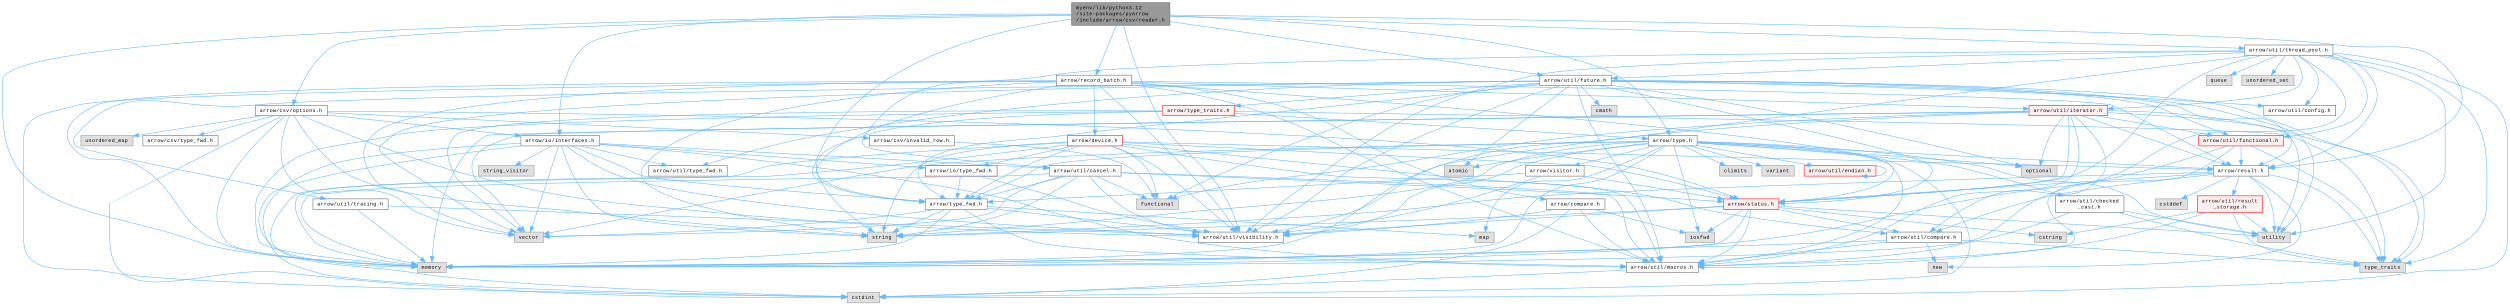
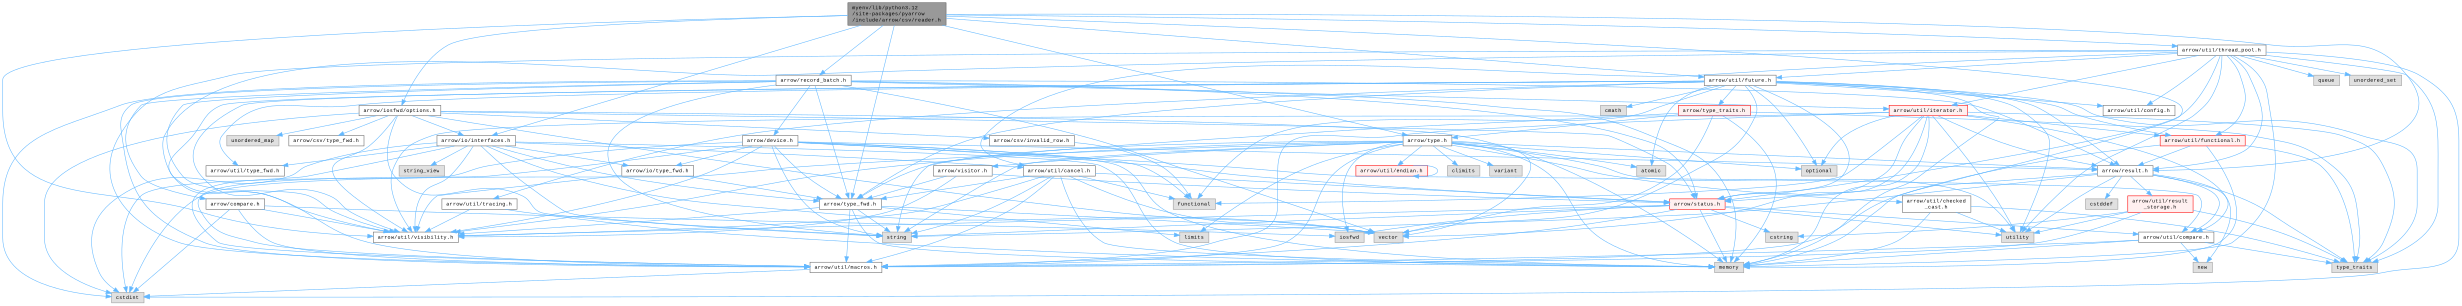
  digraph {
    fontname="Liberation Mono"
    node [color=grey40 fillcolor=white fontname="Liberation Mono" fontsize=10 shape=box style=filled]
    edge [color=steelblue1 fontname="Liberation Mono" fontsize=10 labelfontname=Helvetica labelfontsize=10 style=solid]
    n1 [color=gray40 fillcolor=grey60 fontcolor=black height=0.2 label="myenv/lib/python3.12\l/site-packages/pyarrow\l/include/arrow/csv/reader.h" width=0.4]
    n2 [color=grey60 fillcolor="#E0E0E0" height=0.2 label=memory width=0.4]
-   n3 [height=0.2 label="arrow/csv/options.h" width=0.4]
+   n3 [height=0.2 label="arrow/iosfwd/options.h" width=0.4]
    n4 [height=0.2 label="arrow/io/interfaces.h" width=0.4]
    n5 [height=0.2 label="arrow/type_fwd.h" width=0.4]
    n6 [height=0.2 label="arrow/util/visibility.h" width=0.4]
    n7 [height=0.2 label="arrow/record_batch.h" width=0.4]
    n8 [height=0.2 label="arrow/result.h" width=0.4]
    n9 [height=0.2 label="arrow/type.h" width=0.4]
    n10 [height=0.2 label="arrow/util/future.h" width=0.4]
    n11 [height=0.2 label="arrow/util/thread_pool.h" width=0.4]
    n12 [color=grey60 fillcolor="#E0E0E0" height=0.2 label=cstdint width=0.4]
    n13 [color=grey60 fillcolor="#E0E0E0" height=0.2 label=string width=0.4]
    n14 [color=grey60 fillcolor="#E0E0E0" height=0.2 label=unordered_map width=0.4]
    n15 [color=grey60 fillcolor="#E0E0E0" height=0.2 label=vector width=0.4]
    n16 [height=0.2 label="arrow/csv/invalid_row.h" width=0.4]
    n17 [height=0.2 label="arrow/csv/type_fwd.h" width=0.4]
    n18 [color=red fillcolor="#FFF0F0" height=0.2 label="arrow/status.h" width=0.4]
-   n19 [color=grey60 fillcolor="#E0E0E0" height=0.2 label=string_visitor width=0.4]
-   n20 [color=red height=0.2 label="arrow/io/type_fwd.h" width=0.4]
+   n19 [color=grey60 fillcolor="#E0E0E0" height=0.2 label=string_view width=0.4]
+   n20 [height=0.2 label="arrow/io/type_fwd.h" width=0.4]
    n21 [height=0.2 label="arrow/util/macros.h" width=0.4]
    n22 [height=0.2 label="arrow/util/cancel.h" width=0.4]
    n23 [height=0.2 label="arrow/util/type_fwd.h" width=0.4]
-   n24 [color=grey60 fillcolor="#E0E0E0" height=0.2 label=map width=0.4]
+   n24 [color=grey60 fillcolor="#E0E0E0" height=0.2 label=limits width=0.4]
    n25 [height=0.2 label="arrow/compare.h" width=0.4]
-   n26 [color=red height=0.2 label="arrow/device.h" width=0.4]
+   n26 [height=0.2 label="arrow/device.h" width=0.4]
    n27 [color=red fillcolor="#FFF0F0" height=0.2 label="arrow/util/iterator.h" width=0.4]
    n28 [color=grey60 fillcolor="#E0E0E0" height=0.2 label=utility width=0.4]
    n29 [height=0.2 label="arrow/util/compare.h" width=0.4]
    n30 [color=grey60 fillcolor="#E0E0E0" height=0.2 label=type_traits width=0.4]
    n31 [color=grey60 fillcolor="#E0E0E0" height=0.2 label=cstddef width=0.4]
    n32 [color=grey60 fillcolor="#E0E0E0" height=0.2 label=new width=0.4]
    n33 [color=red fillcolor="#FFF0F0" height=0.2 label="arrow/util/result\l_storage.h" width=0.4]
    n34 [color=grey60 fillcolor="#E0E0E0" height=0.2 label=iosfwd width=0.4]
    n35 [color=grey60 fillcolor="#E0E0E0" height=0.2 label=optional width=0.4]
    n36 [color=grey60 fillcolor="#E0E0E0" height=0.2 label=atomic width=0.4]
    n37 [color=grey60 fillcolor="#E0E0E0" height=0.2 label=climits width=0.4]
    n38 [color=grey60 fillcolor="#E0E0E0" height=0.2 label=variant width=0.4]
    n39 [height=0.2 label="arrow/util/checked\l_cast.h" width=0.4]
    n40 [color=red fillcolor="#FFF0F0" height=0.2 label="arrow/util/endian.h" width=0.4]
    n41 [height=0.2 label="arrow/visitor.h" width=0.4]
    n42 [color=grey60 fillcolor="#E0E0E0" height=0.2 label=functional width=0.4]
    n43 [color=red fillcolor="#FFF0F0" height=0.2 label="arrow/util/functional.h" width=0.4]
    n44 [color=grey60 fillcolor="#E0E0E0" height=0.2 label=cmath width=0.4]
    n45 [color=red fillcolor="#FFF0F0" height=0.2 label="arrow/type_traits.h" width=0.4]
    n46 [height=0.2 label="arrow/util/config.h" width=0.4]
    n47 [height=0.2 label="arrow/util/tracing.h" width=0.4]
    n48 [color=grey60 fillcolor="#E0E0E0" height=0.2 label=queue width=0.4]
    n49 [color=grey60 fillcolor="#E0E0E0" height=0.2 label=unordered_set width=0.4]
    n50 [color=grey60 fillcolor="#E0E0E0" height=0.2 label=cstring width=0.4]
    n1 -> n2
    n1 -> n3
    n1 -> n4
    n1 -> n5
    n1 -> n6
    n1 -> n7
    n1 -> n8
    n1 -> n9
    n1 -> n10
    n1 -> n11
    n3 -> n2
    n3 -> n4
    n3 -> n6
    n3 -> n12
    n3 -> n13
    n3 -> n14
    n3 -> n15
    n3 -> n16
    n3 -> n17
    n3 -> n18
    n4 -> n2
    n4 -> n5
    n4 -> n6
    n4 -> n12
    n4 -> n13
    n4 -> n15
    n4 -> n19
    n4 -> n20
    n4 -> n21
    n4 -> n22
    n4 -> n23
    n5 -> n2
    n5 -> n6
    n5 -> n13
    n5 -> n15
    n5 -> n21
    n5 -> n24
    n7 -> n2
    n7 -> n5
    n7 -> n6
    n7 -> n8
    n7 -> n12
    n7 -> n13
    n7 -> n15
    n7 -> n18
    n7 -> n21
    n7 -> n25
    n7 -> n26
    n7 -> n27
    n8 -> n13
    n8 -> n18
    n8 -> n28
    n8 -> n29
    n8 -> n30
    n8 -> n31
    n8 -> n32
    n8 -> n33
    n9 -> n2
    n9 -> n5
    n9 -> n6
    n9 -> n8
    n9 -> n12
    n9 -> n13
    n9 -> n15
    n9 -> n21
    n9 -> n24
    n9 -> n28
    n9 -> n34
    n9 -> n35
    n9 -> n36
    n9 -> n37
    n9 -> n38
    n9 -> n39
    n9 -> n40
    n9 -> n41
+   n10 -> n2
    n10 -> n5
    n10 -> n6
    n10 -> n8
    n10 -> n15
    n10 -> n18
    n10 -> n21
    n10 -> n23
    n10 -> n28
    n10 -> n30
    n10 -> n35
    n10 -> n36
    n10 -> n42
    n10 -> n43
    n10 -> n44
    n10 -> n45
    n10 -> n46
    n10 -> n47
    n11 -> n2
    n11 -> n6
    n11 -> n8
    n11 -> n10
    n11 -> n12
    n11 -> n18
    n11 -> n21
    n11 -> n22
    n11 -> n27
    n11 -> n28
    n11 -> n30
    n11 -> n43
    n11 -> n46
    n11 -> n48
    n11 -> n49
    n16 -> n42
    n18 -> n2
    n18 -> n6
    n18 -> n13
    n18 -> n21
    n18 -> n28
    n18 -> n29
    n18 -> n34
    n18 -> n50
    n20 -> n5
    n20 -> n6
    n21 -> n12
    n22 -> n2
    n22 -> n5
    n22 -> n6
    n22 -> n13
    n22 -> n15
    n22 -> n18
    n22 -> n21
    n22 -> n42
    n25 -> n6
    n25 -> n12
    n25 -> n21
    n25 -> n34
    n26 -> n2
    n26 -> n5
    n26 -> n6
    n26 -> n8
    n26 -> n12
    n26 -> n13
    n26 -> n18
    n26 -> n20
    n26 -> n21
    n26 -> n29
    n26 -> n42
    n27 -> n2
    n27 -> n6
    n27 -> n8
    n27 -> n15
    n27 -> n18
    n27 -> n21
    n27 -> n28
    n27 -> n29
    n27 -> n30
    n27 -> n35
    n27 -> n42
    n27 -> n43
    n29 -> n2
    n29 -> n21
    n29 -> n30
    n29 -> n32
    n33 -> n21
    n33 -> n28
    n33 -> n30
    n33 -> n50
    n39 -> n2
    n39 -> n28
    n39 -> n30
    n40 -> n40
    n41 -> n5
    n41 -> n6
    n41 -> n18
    n43 -> n2
    n43 -> n8
    n43 -> n21
    n43 -> n30
    n45 -> n2
    n45 -> n9
    n45 -> n13
    n45 -> n15
    n45 -> n30
    n47 -> n2
    n47 -> n6
  }
